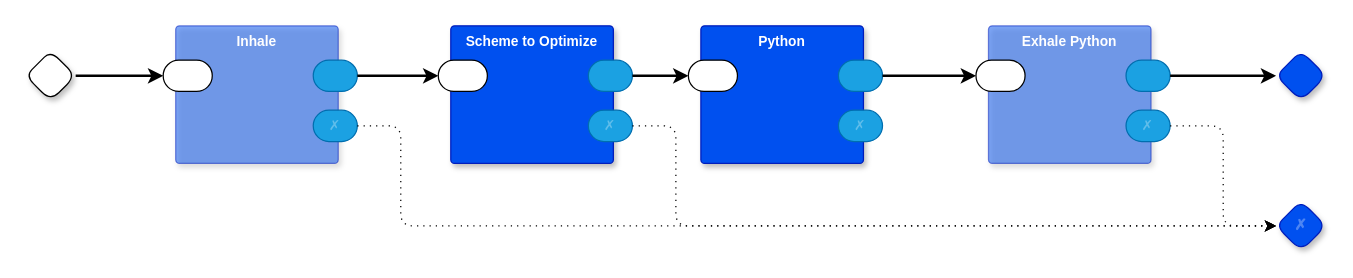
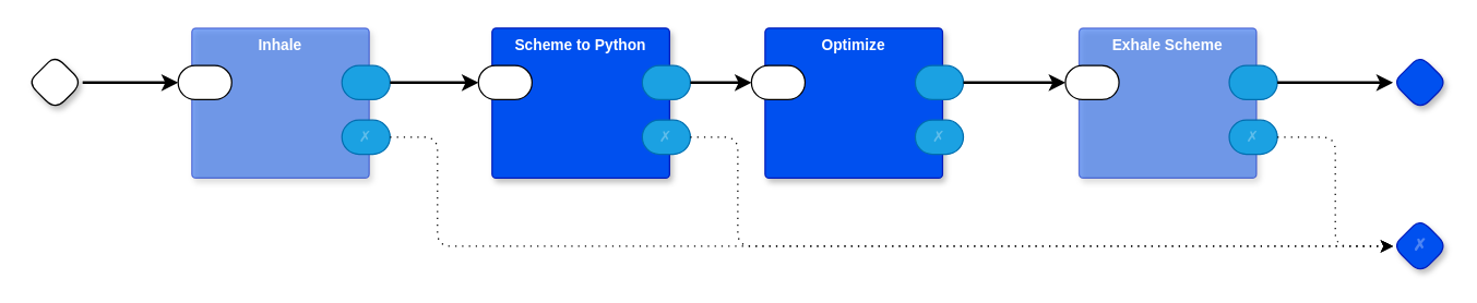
  <mxCell id="0" />
  <mxCell id="1" parent="0" />
  <mxCell id="2" value="" style="rhombus;whiteSpace=wrap;html=1;rounded=1;fontStyle=1;glass=0;sketch=0;fontSize=12;points=[[0,0.5,0,0,0],[0.5,0,0,0,0],[0.5,1,0,0,0],[1,0.5,0,0,0]];shadow=1;fontFamily=Helvetica;fontColor=default;" parent="1" vertex="1"><mxGeometry x="20" y="40" width="40" height="40" as="geometry" /></mxCell>
  <mxCell id="3" value="" style="rhombus;whiteSpace=wrap;html=1;rounded=1;fontStyle=1;glass=0;sketch=0;fontSize=12;points=[[0,0.5,0,0,0],[0.5,0,0,0,0],[0.5,1,0,0,0],[1,0.5,0,0,0]];shadow=1;fillColor=#0050ef;fontColor=#ffffff;strokeColor=#001DBC;fontFamily=Helvetica;" parent="1" vertex="1"><mxGeometry x="1020" y="40" width="40" height="40" as="geometry" /></mxCell>
  <mxCell id="4" value="✗" style="rhombus;whiteSpace=wrap;html=1;rounded=1;fillColor=#0050ef;fontColor=#ffffff;strokeColor=#001DBC;fontStyle=1;glass=0;sketch=0;fontSize=12;points=[[0,0.5,0,0,0],[0.5,0,0,0,0],[0.5,1,0,0,0],[1,0.5,0,0,0]];shadow=1;textOpacity=30;" parent="1" vertex="1"><mxGeometry x="1020" y="160" width="40" height="40" as="geometry" /></mxCell>
  <mxCell id="5" style="edgeStyle=orthogonalEdgeStyle;rounded=0;orthogonalLoop=1;jettySize=auto;html=1;exitX=1;exitY=0.5;exitDx=0;exitDy=0;exitPerimeter=0;strokeWidth=2;entryX=0;entryY=0.5;entryDx=0;entryDy=0;entryPerimeter=0;" parent="1" source="2" target="7" edge="1"><mxGeometry relative="1" as="geometry"><mxPoint x="103.25" y="60" as="targetPoint" /><mxPoint x="55.25" y="60" as="sourcePoint" /></mxGeometry></mxCell>
  <mxCell id="6" value="Inhale" style="rounded=1;whiteSpace=wrap;sketch=0;container=1;recursiveResize=0;verticalAlign=top;arcSize=6;fontStyle=1;autosize=0;points=[];absoluteArcSize=1;shadow=1;strokeColor=#001DBC;fillColor=#0050ef;fontColor=#ffffff;fontFamily=Helvetica;fontSize=11;labelBackgroundColor=none;opacity=50;" parent="1" vertex="1"><mxGeometry x="140" y="20" width="130" height="110" as="geometry"><mxRectangle x="-98" y="-1230" width="99" height="26" as="alternateBounds" /></mxGeometry></mxCell>
  <mxCell id="7" value="" style="rounded=1;whiteSpace=wrap;sketch=0;points=[[0,0.5,0,0,0],[1,0.5,0,0,0]];arcSize=50;fontFamily=Helvetica;fontSize=11;fontColor=default;labelBackgroundColor=none;" parent="6" vertex="1"><mxGeometry x="-10" y="27.5" width="39.25" height="25" as="geometry" /></mxCell>
  <mxCell id="8" value="" style="rounded=1;whiteSpace=wrap;sketch=0;points=[[0,0.5,0,0,0],[1,0.5,0,0,0]];fillColor=#1ba1e2;fontColor=#ffffff;strokeColor=#006EAF;arcSize=50;fontFamily=Helvetica;fontSize=11;labelBackgroundColor=none;" parent="6" vertex="1"><mxGeometry x="110" y="27.5" width="35.25" height="25" as="geometry" /></mxCell>
  <mxCell id="9" value="✗" style="rounded=1;whiteSpace=wrap;sketch=0;points=[[0,0.5,0,0,0],[1,0.5,0,0,0]];fillColor=#1ba1e2;fontColor=#ffffff;strokeColor=#006EAF;arcSize=50;fontFamily=Helvetica;fontSize=11;textOpacity=30;labelBackgroundColor=none;" parent="6" vertex="1"><mxGeometry x="110" y="67.5" width="35.25" height="25" as="geometry" /></mxCell>
  <mxCell id="10" style="edgeStyle=orthogonalEdgeStyle;curved=0;rounded=1;orthogonalLoop=1;jettySize=auto;html=1;exitX=1;exitY=0.5;exitDx=0;exitDy=0;exitPerimeter=0;strokeColor=default;align=center;verticalAlign=middle;fontFamily=Helvetica;fontSize=11;fontColor=default;labelBackgroundColor=default;endArrow=classic;entryX=0;entryY=0.5;entryDx=0;entryDy=0;entryPerimeter=0;dashed=1;dashPattern=1 4;" parent="1" source="9" target="4" edge="1"><mxGeometry relative="1" as="geometry"><Array as="points"><mxPoint x="320" y="100" /><mxPoint x="320" y="180" /></Array></mxGeometry></mxCell>
- <mxCell id="11" value="Scheme to Optimize" style="rounded=1;whiteSpace=wrap;sketch=0;container=1;recursiveResize=0;verticalAlign=top;arcSize=6;fontStyle=1;autosize=0;points=[];absoluteArcSize=1;shadow=1;strokeColor=#001DBC;fillColor=#0050ef;fontColor=#ffffff;fontFamily=Helvetica;fontSize=11;labelBackgroundColor=none;" parent="1" vertex="1"><mxGeometry x="360" y="20" width="130" height="110" as="geometry"><mxRectangle x="-98" y="-1230" width="99" height="26" as="alternateBounds" /></mxGeometry></mxCell>
+ <mxCell id="11" value="Scheme to Python" style="rounded=1;whiteSpace=wrap;sketch=0;container=1;recursiveResize=0;verticalAlign=top;arcSize=6;fontStyle=1;autosize=0;points=[];absoluteArcSize=1;shadow=1;strokeColor=#001DBC;fillColor=#0050ef;fontColor=#ffffff;fontFamily=Helvetica;fontSize=11;labelBackgroundColor=none;" parent="1" vertex="1"><mxGeometry x="360" y="20" width="130" height="110" as="geometry"><mxRectangle x="-98" y="-1230" width="99" height="26" as="alternateBounds" /></mxGeometry></mxCell>
  <mxCell id="12" value="" style="rounded=1;whiteSpace=wrap;sketch=0;points=[[0,0.5,0,0,0],[1,0.5,0,0,0]];arcSize=50;fontFamily=Helvetica;fontSize=11;fontColor=default;labelBackgroundColor=none;" parent="11" vertex="1"><mxGeometry x="-10" y="27.5" width="39.25" height="25" as="geometry" /></mxCell>
  <mxCell id="13" value="" style="rounded=1;whiteSpace=wrap;sketch=0;points=[[0,0.5,0,0,0],[1,0.5,0,0,0]];fillColor=#1ba1e2;fontColor=#ffffff;strokeColor=#006EAF;arcSize=50;fontFamily=Helvetica;fontSize=11;labelBackgroundColor=none;" parent="11" vertex="1"><mxGeometry x="110" y="27.5" width="35.25" height="25" as="geometry" /></mxCell>
  <mxCell id="14" value="✗" style="rounded=1;whiteSpace=wrap;sketch=0;points=[[0,0.5,0,0,0],[1,0.5,0,0,0]];fillColor=#1ba1e2;fontColor=#ffffff;strokeColor=#006EAF;arcSize=50;fontFamily=Helvetica;fontSize=11;textOpacity=30;labelBackgroundColor=none;" parent="11" vertex="1"><mxGeometry x="110" y="67.5" width="35.25" height="25" as="geometry" /></mxCell>
  <mxCell id="15" style="edgeStyle=orthogonalEdgeStyle;rounded=1;orthogonalLoop=1;jettySize=auto;html=1;exitX=1;exitY=0.5;exitDx=0;exitDy=0;exitPerimeter=0;entryX=0;entryY=0.5;entryDx=0;entryDy=0;entryPerimeter=0;strokeWidth=2;curved=0;" parent="1" source="8" target="12" edge="1"><mxGeometry relative="1" as="geometry" /></mxCell>
  <mxCell id="16" style="edgeStyle=orthogonalEdgeStyle;rounded=1;orthogonalLoop=1;jettySize=auto;html=1;entryX=0;entryY=0.5;entryDx=0;entryDy=0;entryPerimeter=0;curved=0;strokeColor=default;dashed=1;dashPattern=1 4;exitX=1;exitY=0.5;exitDx=0;exitDy=0;exitPerimeter=0;" parent="1" source="14" target="4" edge="1"><mxGeometry relative="1" as="geometry"><mxPoint x="520" y="120" as="sourcePoint" /><Array as="points"><mxPoint x="540" y="100" /><mxPoint x="540" y="180" /></Array></mxGeometry></mxCell>
- <mxCell id="17" value="Exhale Python" style="rounded=1;whiteSpace=wrap;sketch=0;container=1;recursiveResize=0;verticalAlign=top;arcSize=6;fontStyle=1;autosize=0;points=[];absoluteArcSize=1;shadow=1;strokeColor=#001DBC;fillColor=#0050ef;fontColor=#ffffff;fontFamily=Helvetica;fontSize=11;labelBackgroundColor=none;opacity=50;" parent="1" vertex="1"><mxGeometry x="790" y="20" width="130" height="110" as="geometry"><mxRectangle x="-98" y="-1230" width="99" height="26" as="alternateBounds" /></mxGeometry></mxCell>
+ <mxCell id="17" value="Exhale Scheme" style="rounded=1;whiteSpace=wrap;sketch=0;container=1;recursiveResize=0;verticalAlign=top;arcSize=6;fontStyle=1;autosize=0;points=[];absoluteArcSize=1;shadow=1;strokeColor=#001DBC;fillColor=#0050ef;fontColor=#ffffff;fontFamily=Helvetica;fontSize=11;labelBackgroundColor=none;opacity=50;" parent="1" vertex="1"><mxGeometry x="790" y="20" width="130" height="110" as="geometry"><mxRectangle x="-98" y="-1230" width="99" height="26" as="alternateBounds" /></mxGeometry></mxCell>
  <mxCell id="18" value="" style="rounded=1;whiteSpace=wrap;sketch=0;points=[[0,0.5,0,0,0],[1,0.5,0,0,0]];arcSize=50;fontFamily=Helvetica;fontSize=11;fontColor=default;labelBackgroundColor=none;" parent="17" vertex="1"><mxGeometry x="-10" y="27.5" width="39.25" height="25" as="geometry" /></mxCell>
  <mxCell id="19" value="" style="rounded=1;whiteSpace=wrap;sketch=0;points=[[0,0.5,0,0,0],[1,0.5,0,0,0]];fillColor=#1ba1e2;fontColor=#ffffff;strokeColor=#006EAF;arcSize=50;fontFamily=Helvetica;fontSize=11;labelBackgroundColor=none;" parent="17" vertex="1"><mxGeometry x="110" y="27.5" width="35.25" height="25" as="geometry" /></mxCell>
  <mxCell id="20" value="✗" style="rounded=1;whiteSpace=wrap;sketch=0;points=[[0,0.5,0,0,0],[1,0.5,0,0,0]];fillColor=#1ba1e2;fontColor=#ffffff;strokeColor=#006EAF;arcSize=50;fontFamily=Helvetica;fontSize=11;textOpacity=30;labelBackgroundColor=none;" parent="17" vertex="1"><mxGeometry x="110" y="67.5" width="35.25" height="25" as="geometry" /></mxCell>
  <mxCell id="21" style="edgeStyle=orthogonalEdgeStyle;rounded=1;orthogonalLoop=1;jettySize=auto;html=1;exitX=1;exitY=0.5;exitDx=0;exitDy=0;exitPerimeter=0;entryX=0;entryY=0.5;entryDx=0;entryDy=0;entryPerimeter=0;strokeWidth=2;curved=0;" parent="1" source="19" target="3" edge="1"><mxGeometry relative="1" as="geometry" /></mxCell>
  <mxCell id="22" style="edgeStyle=orthogonalEdgeStyle;rounded=1;orthogonalLoop=1;jettySize=auto;html=1;exitX=1;exitY=0.5;exitDx=0;exitDy=0;exitPerimeter=0;entryX=0;entryY=0.5;entryDx=0;entryDy=0;entryPerimeter=0;curved=0;dashed=1;dashPattern=1 4;" parent="1" source="20" target="4" edge="1"><mxGeometry relative="1" as="geometry" /></mxCell>
- <mxCell id="23" value="Python" style="rounded=1;whiteSpace=wrap;sketch=0;container=1;recursiveResize=0;verticalAlign=top;arcSize=6;fontStyle=1;autosize=0;points=[];absoluteArcSize=1;shadow=1;strokeColor=#001DBC;fillColor=#0050ef;fontColor=#ffffff;fontFamily=Helvetica;fontSize=11;labelBackgroundColor=none;" parent="1" vertex="1"><mxGeometry x="560" y="20" width="130" height="110" as="geometry"><mxRectangle x="-98" y="-1230" width="99" height="26" as="alternateBounds" /></mxGeometry></mxCell>
+ <mxCell id="23" value="Optimize" style="rounded=1;whiteSpace=wrap;sketch=0;container=1;recursiveResize=0;verticalAlign=top;arcSize=6;fontStyle=1;autosize=0;points=[];absoluteArcSize=1;shadow=1;strokeColor=#001DBC;fillColor=#0050ef;fontColor=#ffffff;fontFamily=Helvetica;fontSize=11;labelBackgroundColor=none;" parent="1" vertex="1"><mxGeometry x="560" y="20" width="130" height="110" as="geometry"><mxRectangle x="-98" y="-1230" width="99" height="26" as="alternateBounds" /></mxGeometry></mxCell>
  <mxCell id="24" value="" style="rounded=1;whiteSpace=wrap;sketch=0;points=[[0,0.5,0,0,0],[1,0.5,0,0,0]];arcSize=50;fontFamily=Helvetica;fontSize=11;fontColor=default;labelBackgroundColor=none;" parent="23" vertex="1"><mxGeometry x="-10" y="27.5" width="39.25" height="25" as="geometry" /></mxCell>
  <mxCell id="25" value="" style="rounded=1;whiteSpace=wrap;sketch=0;points=[[0,0.5,0,0,0],[1,0.5,0,0,0]];fillColor=#1ba1e2;fontColor=#ffffff;strokeColor=#006EAF;arcSize=50;fontFamily=Helvetica;fontSize=11;labelBackgroundColor=none;" parent="23" vertex="1"><mxGeometry x="110" y="27.5" width="35.25" height="25" as="geometry" /></mxCell>
  <mxCell id="26" value="✗" style="rounded=1;whiteSpace=wrap;sketch=0;points=[[0,0.5,0,0,0],[1,0.5,0,0,0]];fillColor=#1ba1e2;fontColor=#ffffff;strokeColor=#006EAF;arcSize=50;fontFamily=Helvetica;fontSize=11;textOpacity=30;labelBackgroundColor=none;" parent="23" vertex="1"><mxGeometry x="110" y="67.5" width="35.25" height="25" as="geometry" /></mxCell>
  <mxCell id="27" style="edgeStyle=orthogonalEdgeStyle;rounded=1;orthogonalLoop=1;jettySize=auto;html=1;exitX=1;exitY=0.5;exitDx=0;exitDy=0;exitPerimeter=0;entryX=0;entryY=0.5;entryDx=0;entryDy=0;entryPerimeter=0;curved=0;strokeWidth=2;" parent="1" source="13" target="24" edge="1"><mxGeometry relative="1" as="geometry" /></mxCell>
  <mxCell id="28" style="edgeStyle=orthogonalEdgeStyle;rounded=1;orthogonalLoop=1;jettySize=auto;html=1;exitX=1;exitY=0.5;exitDx=0;exitDy=0;exitPerimeter=0;entryX=0;entryY=0.5;entryDx=0;entryDy=0;entryPerimeter=0;curved=0;strokeWidth=2;" parent="1" source="25" target="18" edge="1"><mxGeometry relative="1" as="geometry" /></mxCell>
